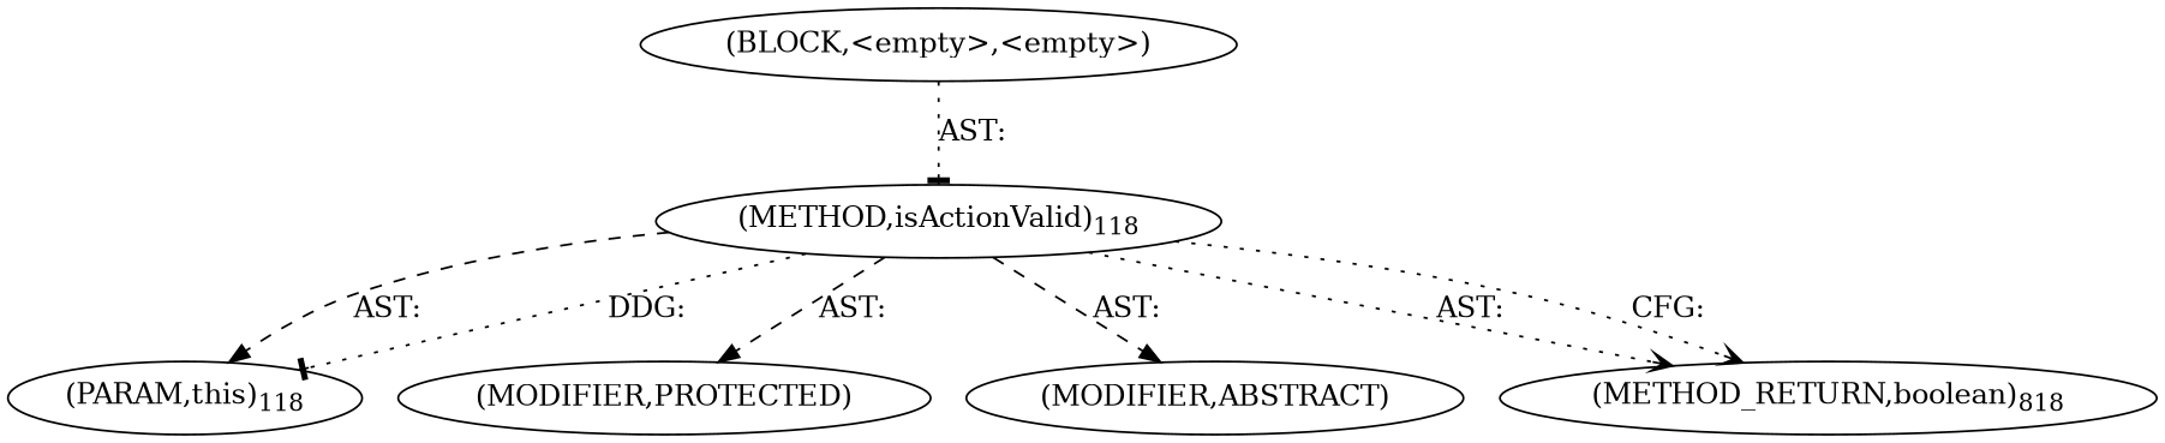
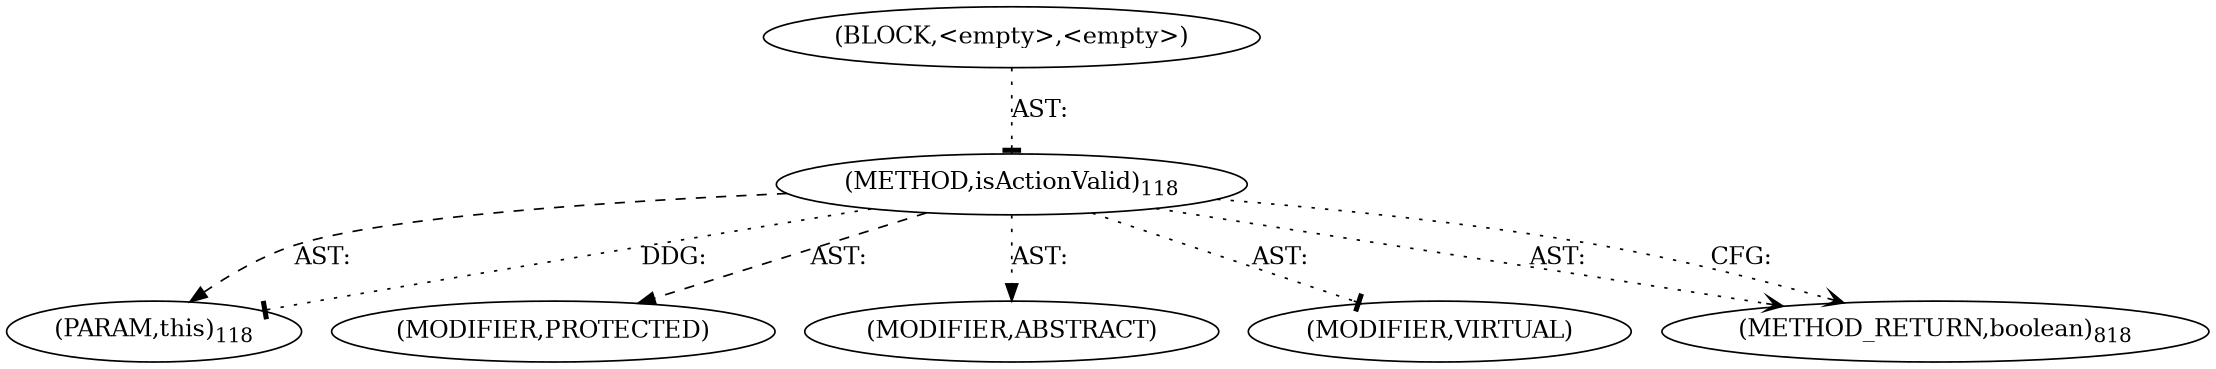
  digraph {
    edge [arrowhead=normal style=dotted]
    n1 [label=<(METHOD,isActionValid)<SUB>118</SUB>>]
    n2 [label=<(PARAM,this)<SUB>118</SUB>>]
    n3 [label=<(MODIFIER,PROTECTED)>]
    n4 [label=<(MODIFIER,ABSTRACT)>]
+   n5 [label=<(MODIFIER,VIRTUAL)>]
    n6 [label=<(METHOD_RETURN,boolean)<SUB>818</SUB>>]
    n7 [label=<(BLOCK,&lt;empty&gt;,&lt;empty&gt;)>]
    n1 -> n2 [label="AST: " style=dashed]
    n1 -> n2 [arrowhead=tee label="DDG: "]
    n1 -> n3 [label="AST: " style=dashed]
-   n1 -> n4 [label="AST: " style=dashed]
+   n1 -> n4 [label="AST: "]
+   n1 -> n5 [arrowhead=tee label="AST: "]
    n1 -> n6 [arrowhead=vee label="AST: "]
    n1 -> n6 [arrowhead=vee label="CFG: "]
    n7 -> n1 [arrowhead=tee label="AST: "]
  }
